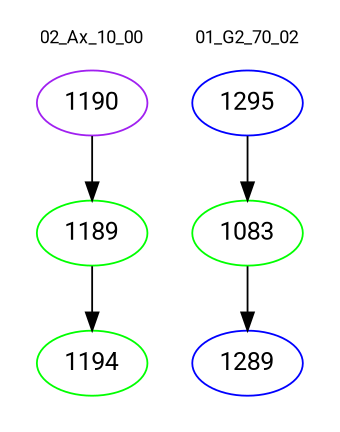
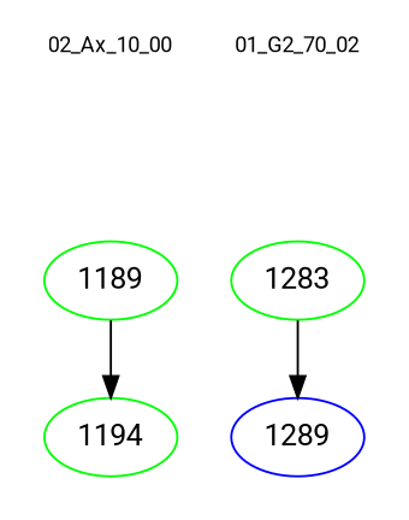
  digraph {
    fontname=Roboto
    node [color=green fontname=Roboto]
    edge [color=black fontname=Roboto]
-   n1 [color=purple label=1190]
    n2 [label=1189]
    n3 [label=1194]
-   n4 [color=blue label=1295]
-   n5 [label=1083]
+   n5 [label=1283]
    n6 [color=blue label=1289]
    subgraph cluster_1 {
      color=white
      fontsize=10
      label="02_Ax_10_00"
-     n1
      n2
      n3
    }
    subgraph cluster_2 {
      color=white
      fontsize=10
      label="01_G2_70_02"
-     n4
      n5
      n6
    }
-   n1 -> n2
    n2 -> n3
-   n4 -> n5
    n5 -> n6
  }
